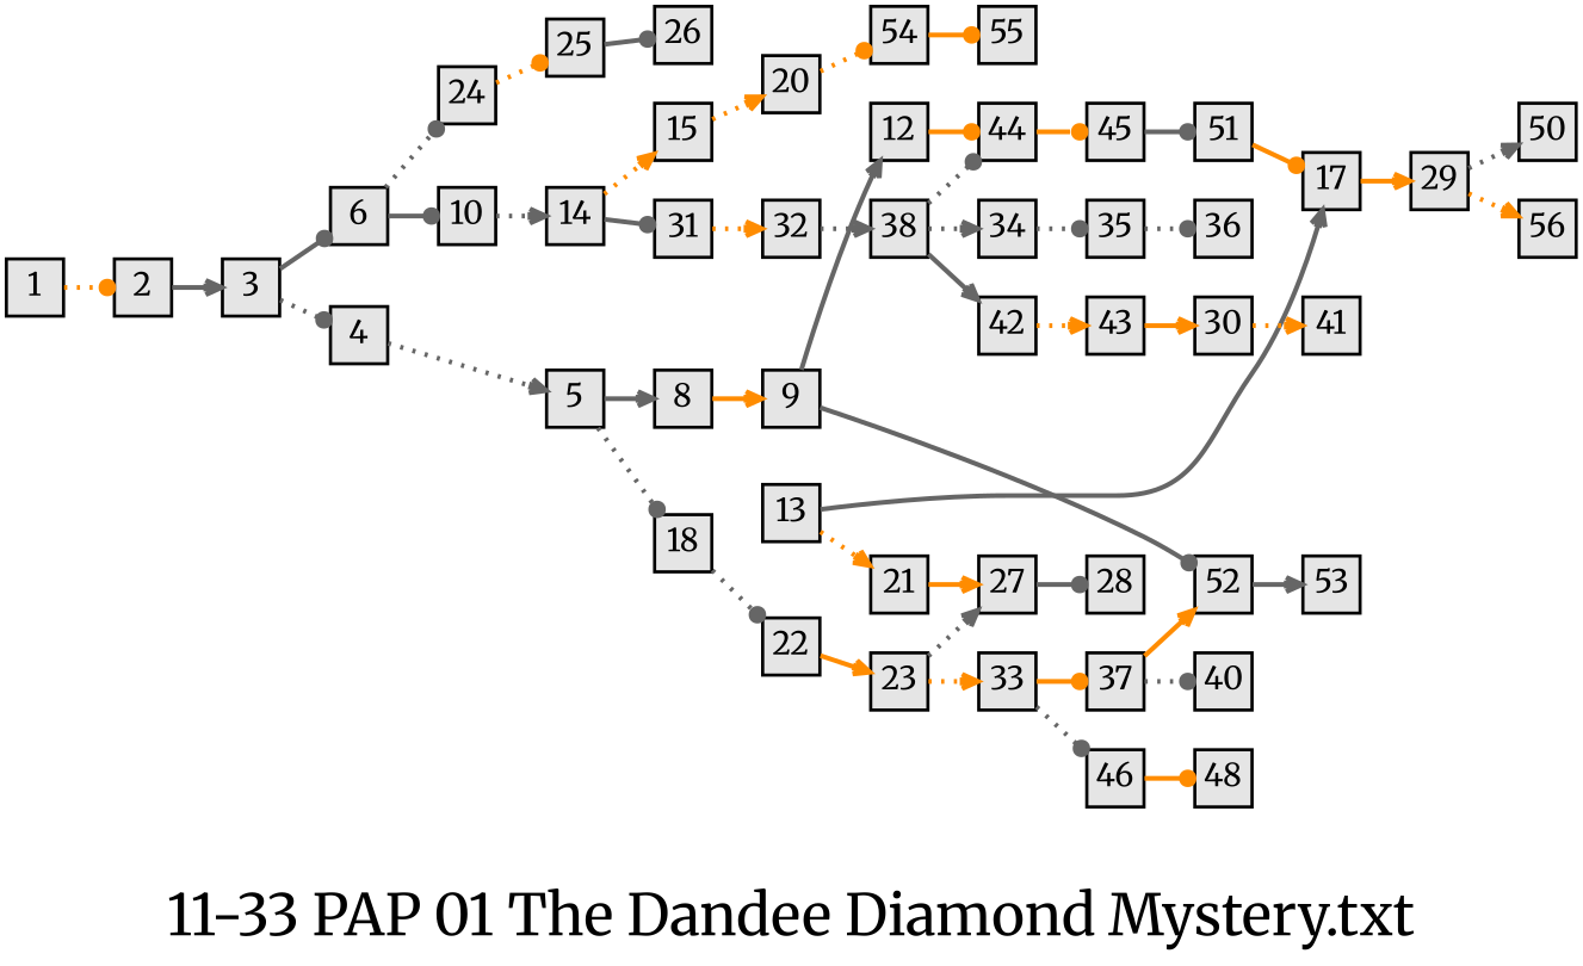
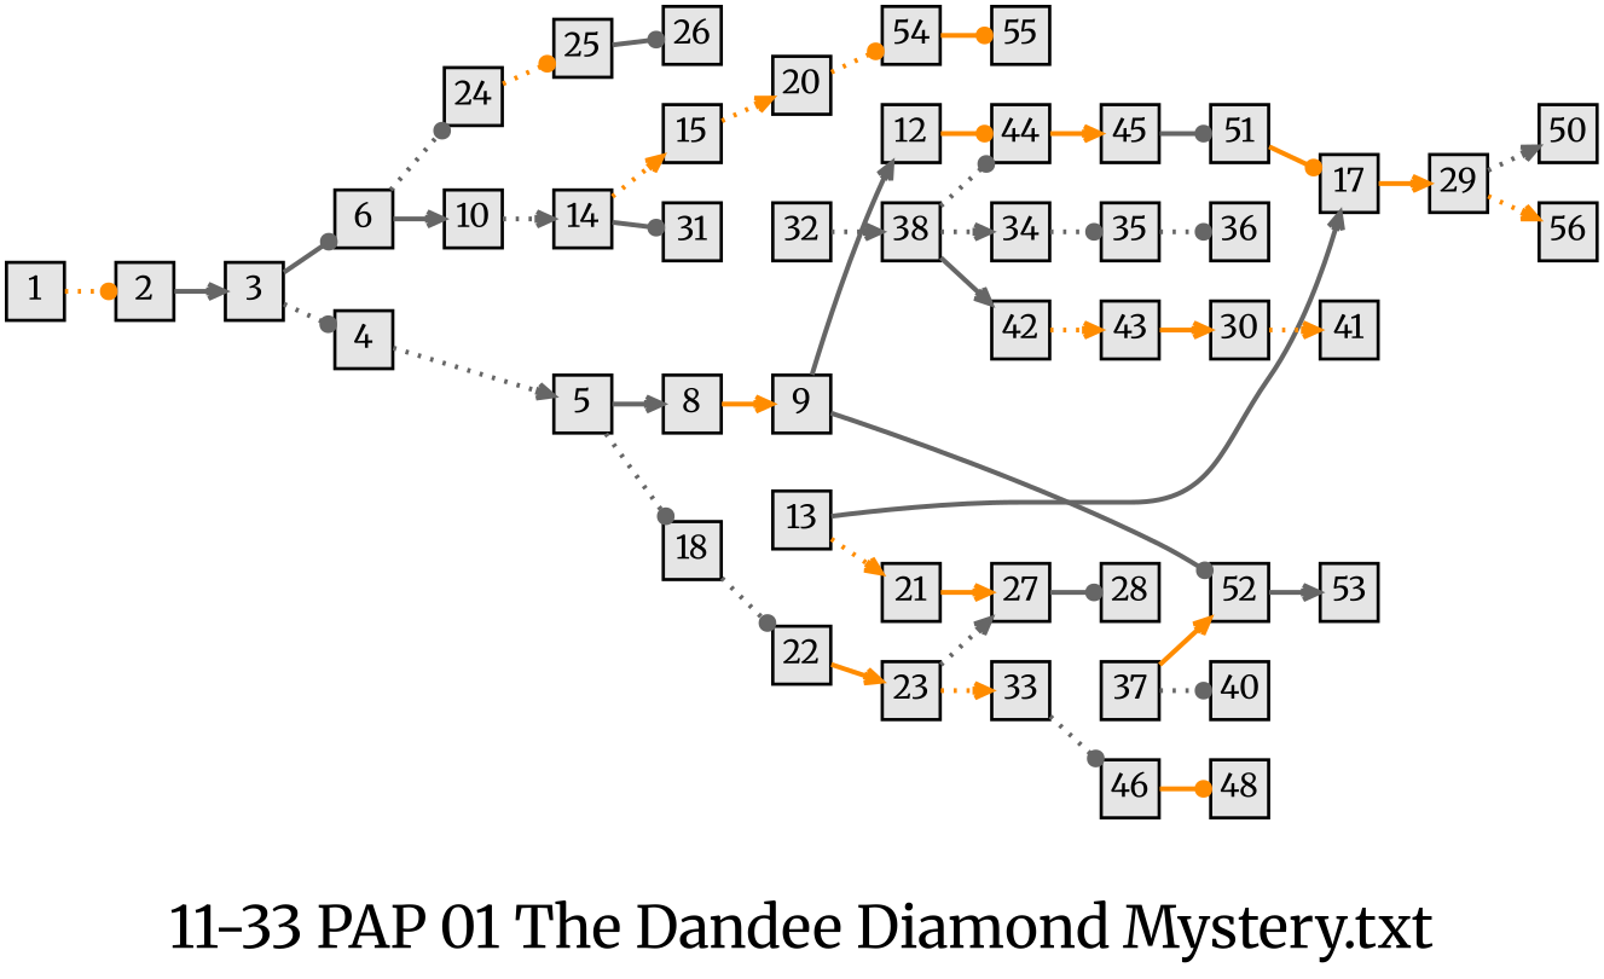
  digraph {
    fontname=Merriweather
    fontsize=36
    label="11-33 PAP 01 The Dandee Diamond Mystery.txt"
    nodesep=0.35
    ordering=out
    rankdir=LR
    ranksep=0.45
    node [fillcolor=grey90 fixedsize=true fontname=Merriweather fontsize=20 labelfloat=true margin="0,0" penwidth=2 regular=true shape=rect style=filled]
    edge [arrowhead=vee color=gray40 fontname=Merriweather fontsize=12 labelfloat=true penwidth=3 style=dotted]
    1
    2
    3
    6
    4
    24
    10
    5
    25
    14
    8
    18
    9
    22
    12
    52
    23
    26
    15
    31
    44
    53
    13
    17
    21
    20
    32
    29
    27
    50
    56
    28
    54
    38
    55
    33
    37
    46
    40
    48
    30
    41
    34
    42
    35
    43
    45
    36
    51
    1 -> 2 [arrowhead=dot color=darkorange]
    2 -> 3 [style=bold]
    3 -> 6 [arrowhead=dot style=solid]
    3 -> 4 [arrowhead=dot]
    6 -> 24 [arrowhead=dot]
-   6 -> 10 [arrowhead=dot style=bold]
+   6 -> 10 [style=bold]
    4 -> 5
    24 -> 25 [arrowhead=dot color=darkorange]
    10 -> 14
    5 -> 8 [style=bold]
    5 -> 18 [arrowhead=dot]
    25 -> 26 [arrowhead=dot style=bold]
    14 -> 15 [color=darkorange]
    14 -> 31 [arrowhead=dot style=bold]
    8 -> 9 [color=darkorange style=solid]
    18 -> 22 [arrowhead=dot]
    9 -> 12 [style=solid]
    9 -> 52 [arrowhead=dot style=solid]
    22 -> 23 [color=darkorange style=solid]
    12 -> 44 [arrowhead=dot color=darkorange style=solid]
    52 -> 53 [style=bold]
    23 -> 27
    23 -> 33 [color=darkorange]
    15 -> 20 [color=darkorange]
-   31 -> 32 [color=darkorange]
-   44 -> 45 [arrowhead=dot color=darkorange style=solid]
+   44 -> 45 [color=darkorange style=solid]
    13 -> 17 [style=solid]
    13 -> 21 [color=darkorange]
    17 -> 29 [color=darkorange style=solid]
    21 -> 27 [color=darkorange style=solid]
    20 -> 54 [arrowhead=dot color=darkorange]
    32 -> 38
    29 -> 50
    29 -> 56 [color=darkorange]
    27 -> 28 [arrowhead=dot style=solid]
    54 -> 55 [arrowhead=dot color=darkorange style=solid]
    38 -> 44 [arrowhead=dot]
    38 -> 34
    38 -> 42 [style=bold]
-   33 -> 37 [arrowhead=dot color=darkorange style=bold]
    33 -> 46 [arrowhead=dot]
    37 -> 52 [color=darkorange style=solid]
    37 -> 40 [arrowhead=dot]
    46 -> 48 [arrowhead=dot color=darkorange style=solid]
    30 -> 41 [color=darkorange]
    34 -> 35 [arrowhead=dot]
    42 -> 43 [color=darkorange]
    35 -> 36 [arrowhead=dot]
    43 -> 30 [color=darkorange style=bold]
    45 -> 51 [arrowhead=dot style=solid]
    51 -> 17 [arrowhead=dot color=darkorange style=solid]
  }
